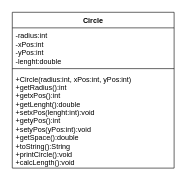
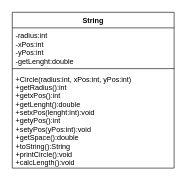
  <mxCell id="0" />
  <mxCell id="1" parent="0" />
- <mxCell id="2" value="Circle" style="swimlane;fontStyle=1;align=center;verticalAlign=top;childLayout=stackLayout;horizontal=1;startSize=26;horizontalStack=0;resizeParent=1;resizeParentMax=0;resizeLast=0;collapsible=1;marginBottom=0;" vertex="1" parent="1"><mxGeometry x="20" y="20" width="270" height="260" as="geometry" /></mxCell>
- <mxCell id="3" value="-radius:int&#10;-xPos:int&#10;-yPos:int&#10;-lenght:double" style="text;strokeColor=none;fillColor=none;align=left;verticalAlign=top;spacingLeft=4;spacingRight=4;overflow=hidden;rotatable=0;points=[[0,0.5],[1,0.5]];portConstraint=eastwest;" vertex="1" parent="2"><mxGeometry y="26" width="270" height="64" as="geometry" /></mxCell>
+ <mxCell id="2" value="String" style="swimlane;fontStyle=1;align=center;verticalAlign=top;childLayout=stackLayout;horizontal=1;startSize=26;horizontalStack=0;resizeParent=1;resizeParentMax=0;resizeLast=0;collapsible=1;marginBottom=0;" vertex="1" parent="1"><mxGeometry x="20" y="20" width="270" height="260" as="geometry" /></mxCell>
+ <mxCell id="3" value="-radius:int&#10;-xPos:int&#10;-yPos:int&#10;-getLenght:double" style="text;strokeColor=none;fillColor=none;align=left;verticalAlign=top;spacingLeft=4;spacingRight=4;overflow=hidden;rotatable=0;points=[[0,0.5],[1,0.5]];portConstraint=eastwest;" vertex="1" parent="2"><mxGeometry y="26" width="270" height="64" as="geometry" /></mxCell>
  <mxCell id="4" value="" style="line;strokeWidth=1;fillColor=none;align=left;verticalAlign=middle;spacingTop=-1;spacingLeft=3;spacingRight=3;rotatable=0;labelPosition=right;points=[];portConstraint=eastwest;" vertex="1" parent="2"><mxGeometry y="90" width="270" height="8" as="geometry" /></mxCell>
  <mxCell id="5" value="+Circle(radius:int, xPos:int, yPos:int)&#10;+getRadius():int&#10;+getxPos():int&#10;+getLenght():double&#10;+setxPos(lenght:int):void&#10;+getyPos():int&#10;+setyPos(yPos:int):void&#10;+getSpace():double&#10;+toString():String&#10;+printCircle():void&#10;+calcLength():void" style="text;strokeColor=none;fillColor=none;align=left;verticalAlign=top;spacingLeft=4;spacingRight=4;overflow=hidden;rotatable=0;points=[[0,0.5],[1,0.5]];portConstraint=eastwest;" vertex="1" parent="2"><mxGeometry y="98" width="270" height="162" as="geometry" /></mxCell>
